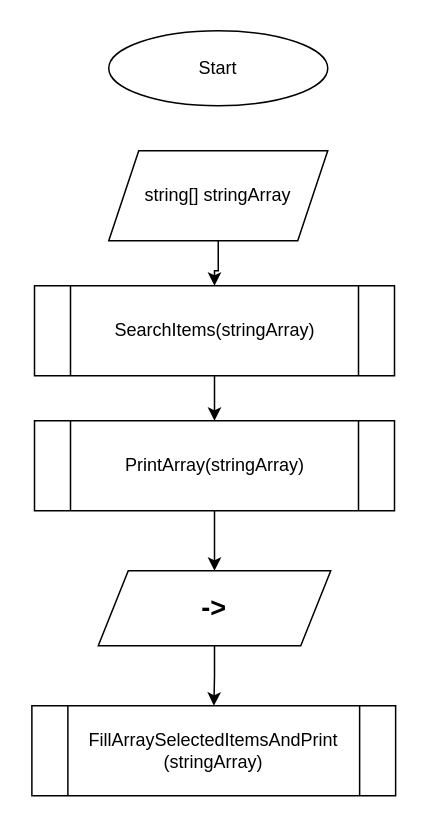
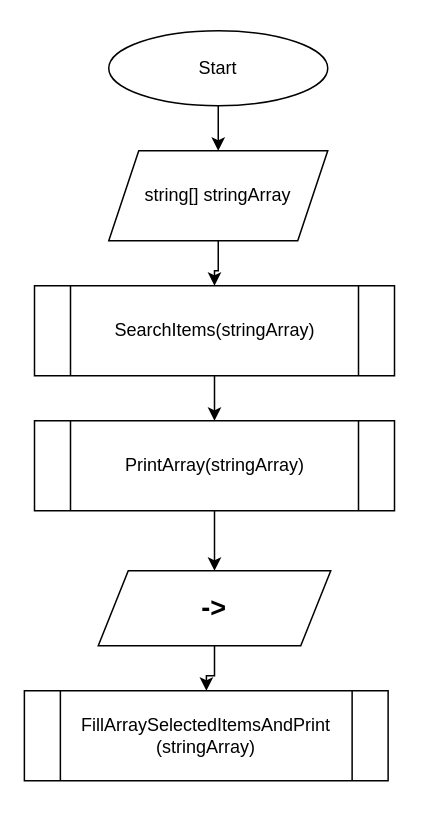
  <mxCell id="0" />
  <mxCell id="1" parent="0" />
+ <mxCell id="2" value="" style="edgeStyle=orthogonalEdgeStyle;rounded=0;orthogonalLoop=1;jettySize=auto;html=1;" parent="1" source="3" target="6" edge="1"><mxGeometry relative="1" as="geometry" /></mxCell>
  <mxCell id="3" value="Start" style="ellipse;whiteSpace=wrap;html=1;" parent="1" vertex="1"><mxGeometry x="72" y="20" width="146" height="50" as="geometry" /></mxCell>
  <mxCell id="4" style="edgeStyle=orthogonalEdgeStyle;rounded=0;orthogonalLoop=1;jettySize=auto;html=1;exitX=0.5;exitY=1;exitDx=0;exitDy=0;" parent="1" edge="1"><mxGeometry relative="1" as="geometry"><mxPoint x="145" y="250" as="sourcePoint" /><mxPoint x="145" y="250" as="targetPoint" /></mxGeometry></mxCell>
  <mxCell id="5" value="" style="edgeStyle=orthogonalEdgeStyle;rounded=0;orthogonalLoop=1;jettySize=auto;html=1;" edge="1" parent="1" source="6" target="10"><mxGeometry relative="1" as="geometry" /></mxCell>
  <mxCell id="6" value="&lt;span&gt;string[]&amp;nbsp;&lt;/span&gt;stringArray" style="shape=parallelogram;perimeter=parallelogramPerimeter;whiteSpace=wrap;html=1;fixedSize=1;" parent="1" vertex="1"><mxGeometry x="72" y="100" width="146" height="60" as="geometry" /></mxCell>
  <mxCell id="7" value="" style="edgeStyle=orthogonalEdgeStyle;rounded=0;orthogonalLoop=1;jettySize=auto;html=1;entryX=0.5;entryY=0;entryDx=0;entryDy=0;" edge="1" parent="1" source="8" target="13"><mxGeometry relative="1" as="geometry"><mxPoint x="142" y="370" as="targetPoint" /></mxGeometry></mxCell>
  <mxCell id="8" value="PrintArray(stringArray)" style="shape=process;whiteSpace=wrap;html=1;backgroundOutline=1;" parent="1" vertex="1"><mxGeometry x="22.5" y="280" width="240" height="60" as="geometry" /></mxCell>
  <mxCell id="9" value="" style="edgeStyle=orthogonalEdgeStyle;rounded=0;orthogonalLoop=1;jettySize=auto;html=1;" edge="1" parent="1" source="10" target="8"><mxGeometry relative="1" as="geometry" /></mxCell>
  <mxCell id="10" value="SearchItems(stringArray)" style="shape=process;whiteSpace=wrap;html=1;backgroundOutline=1;" parent="1" vertex="1"><mxGeometry x="22.5" y="190" width="240" height="60" as="geometry" /></mxCell>
- <mxCell id="11" value="FillArraySelectedItemsAndPrint (stringArray)" style="shape=process;whiteSpace=wrap;html=1;backgroundOutline=1;" parent="1" vertex="1"><mxGeometry x="20.75" y="470" width="242.5" height="60" as="geometry" /></mxCell>
+ <mxCell id="11" value="FillArraySelectedItemsAndPrint (stringArray)" style="shape=process;whiteSpace=wrap;html=1;backgroundOutline=1;" parent="1" vertex="1"><mxGeometry x="15.75" y="460" width="242.5" height="60" as="geometry" /></mxCell>
  <mxCell id="12" value="" style="edgeStyle=orthogonalEdgeStyle;rounded=0;orthogonalLoop=1;jettySize=auto;html=1;exitX=0.5;exitY=1;exitDx=0;exitDy=0;" edge="1" parent="1" source="13" target="11"><mxGeometry relative="1" as="geometry"><mxPoint x="142" y="420" as="sourcePoint" /></mxGeometry></mxCell>
  <mxCell id="13" value="&lt;font size=&quot;1&quot;&gt;&lt;b style=&quot;font-size: 18px&quot;&gt;-&amp;gt;&lt;/b&gt;&lt;/font&gt;" style="shape=parallelogram;perimeter=parallelogramPerimeter;whiteSpace=wrap;html=1;fixedSize=1;" vertex="1" parent="1"><mxGeometry x="65" y="380" width="155" height="50" as="geometry" /></mxCell>
